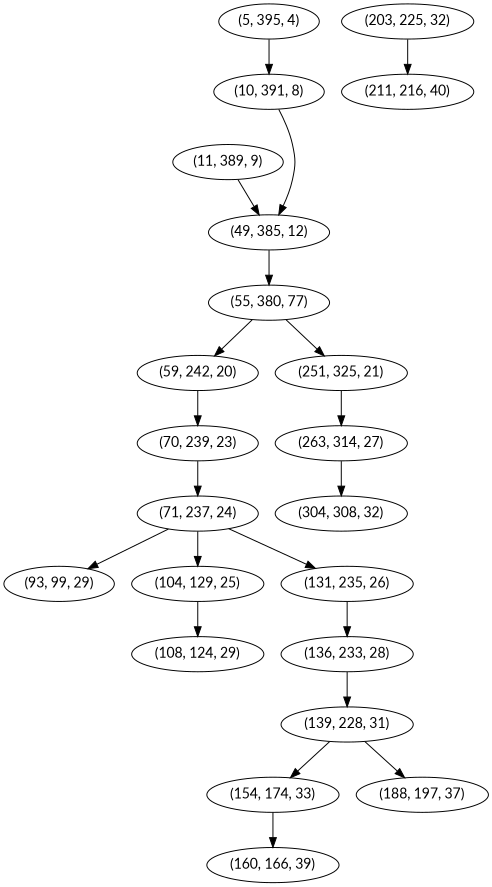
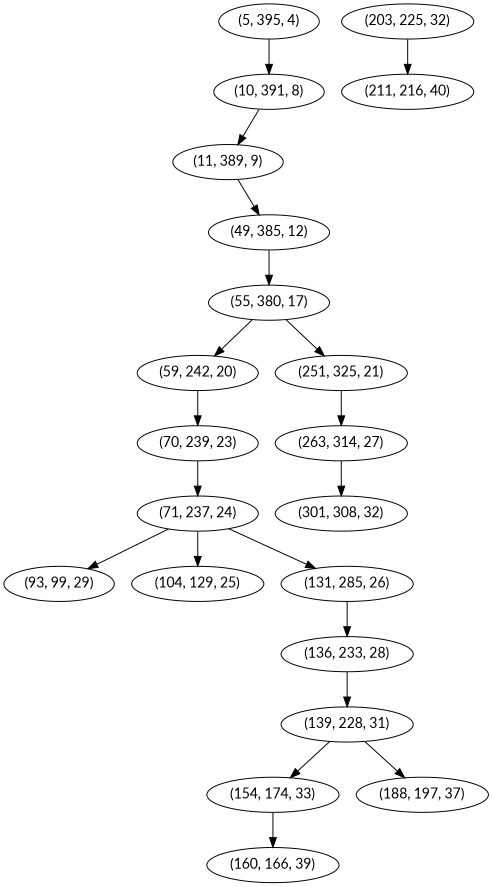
  digraph {
    fontname=Lato
    node [fontname=Lato]
    edge [fontname=Lato]
    "(5, 395, 4)"
    "(10, 391, 8)"
    "(11, 389, 9)"
    "(49, 385, 12)"
-   "(55, 380, 17)" [label="(55, 380, 77)"]
+   "(55, 380, 17)"
    "(59, 242, 20)"
    "(251, 325, 21)"
    "(70, 239, 23)"
    "(263, 314, 27)"
    "(71, 237, 24)"
    "(93, 99, 29)"
    "(104, 129, 25)"
-   "(131, 235, 26)"
-   "(108, 124, 29)"
+   "(131, 235, 26)" [label="(131, 285, 26)"]
    "(136, 233, 28)"
    "(139, 228, 31)"
    "(154, 174, 33)"
    n18 [label="(188, 197, 37)"]
    "(160, 166, 39)"
    "(203, 225, 32)"
    "(211, 216, 40)"
-   "(301, 308, 32)" [label="(304, 308, 32)"]
+   "(301, 308, 32)"
    "(5, 395, 4)" -> "(10, 391, 8)"
-   "(10, 391, 8)" -> "(49, 385, 12)"
+   "(10, 391, 8)" -> "(11, 389, 9)"
    "(11, 389, 9)" -> "(49, 385, 12)"
    "(49, 385, 12)" -> "(55, 380, 17)"
    "(55, 380, 17)" -> "(59, 242, 20)"
    "(55, 380, 17)" -> "(251, 325, 21)"
    "(59, 242, 20)" -> "(70, 239, 23)"
    "(251, 325, 21)" -> "(263, 314, 27)"
    "(70, 239, 23)" -> "(71, 237, 24)"
    "(263, 314, 27)" -> "(301, 308, 32)"
    "(71, 237, 24)" -> "(93, 99, 29)"
    "(71, 237, 24)" -> "(104, 129, 25)"
    "(71, 237, 24)" -> "(131, 235, 26)"
-   "(104, 129, 25)" -> "(108, 124, 29)"
    "(131, 235, 26)" -> "(136, 233, 28)"
    "(136, 233, 28)" -> "(139, 228, 31)"
    "(139, 228, 31)" -> "(154, 174, 33)"
    "(139, 228, 31)" -> n18
    "(154, 174, 33)" -> "(160, 166, 39)"
    "(203, 225, 32)" -> "(211, 216, 40)"
  }
